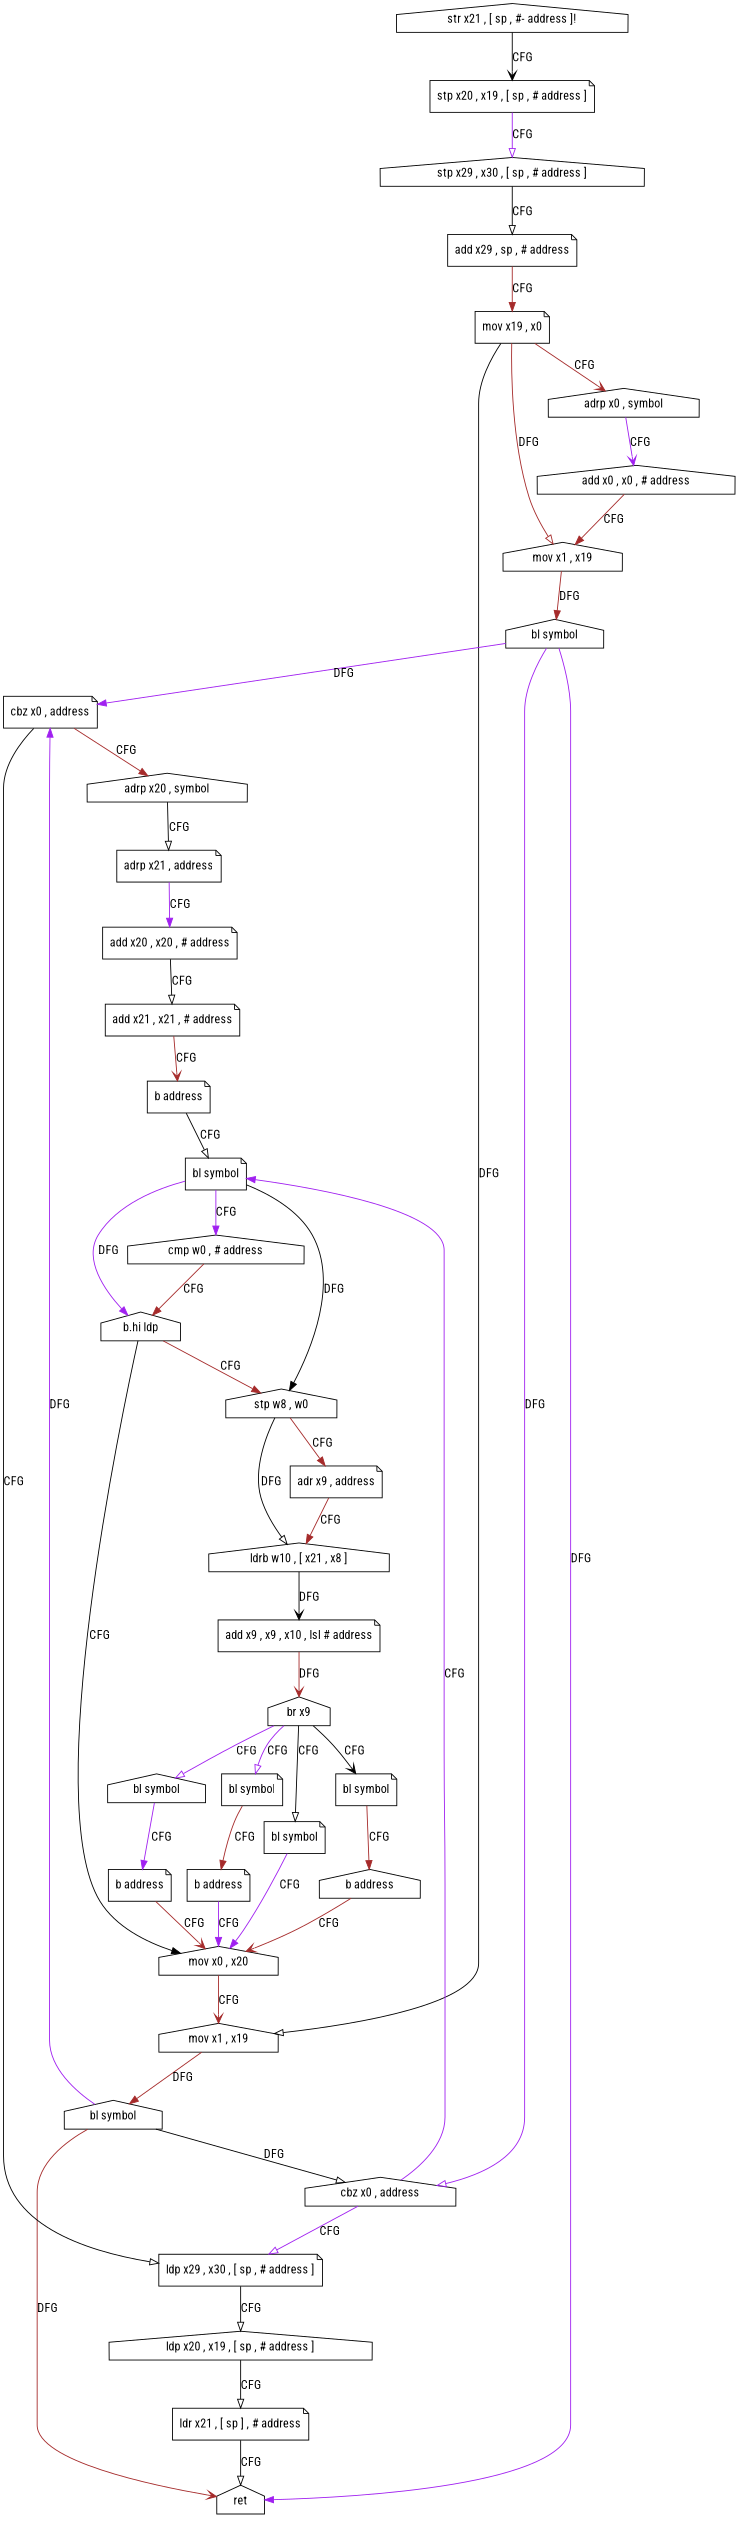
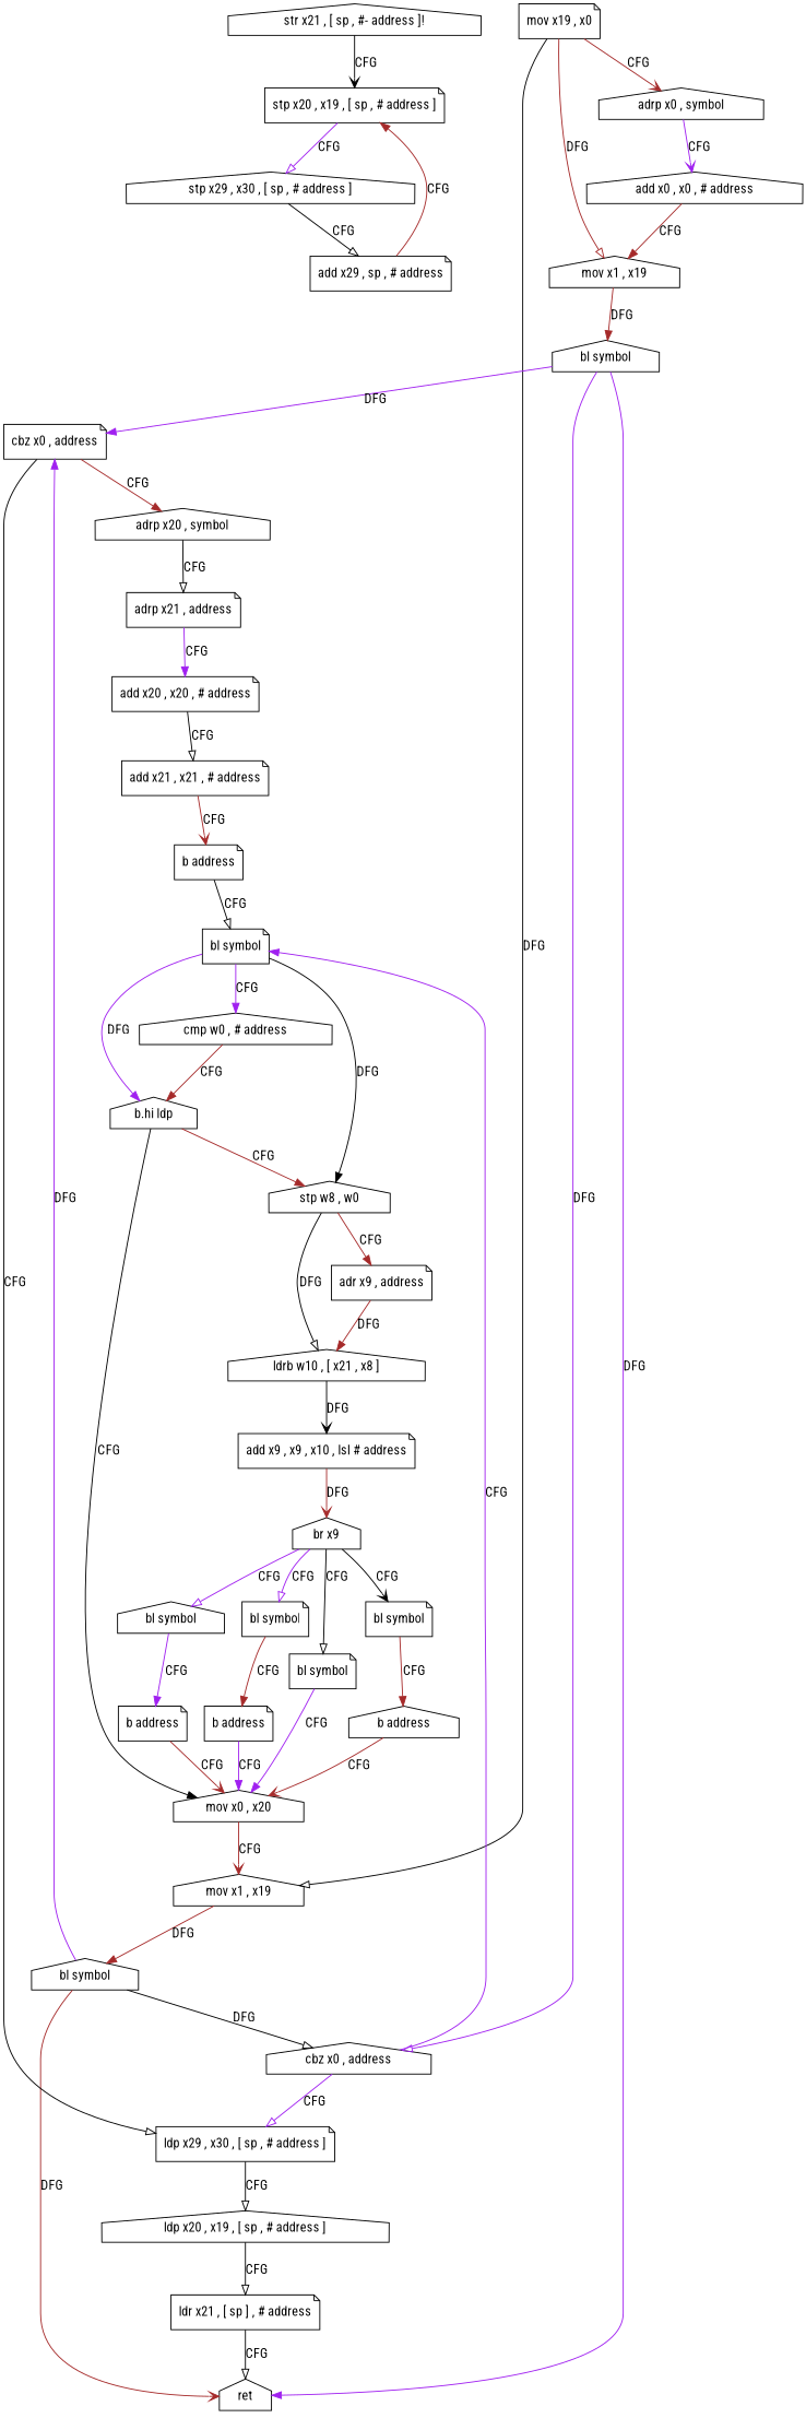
  digraph {
    fontname="Roboto Condensed"
    node [fontname="Roboto Condensed" shape=house]
    edge [arrowhead=normal color=brown fontname="Roboto Condensed"]
    n1 [label="str x21 , [ sp , #- address ]!"]
    n2 [label="stp x20 , x19 , [ sp , # address ]" shape=note]
    n3 [label="stp x29 , x30 , [ sp , # address ]"]
    n4 [label="add x29 , sp , # address" shape=note]
    n5 [label="mov x19 , x0" shape=note]
    n6 [label="adrp x0 , symbol"]
    n7 [label="mov x1 , x19"]
    n8 [label="mov x1 , x19"]
    n9 [label="add x0 , x0 , # address"]
    n10 [label="bl symbol"]
    n11 [label="bl symbol"]
    n12 [label="cbz x0 , address" shape=note]
    n13 [label=ret]
    n14 [label="cbz x0 , address"]
    n15 [label="ldp x29 , x30 , [ sp , # address ]" shape=note]
    n16 [label="adrp x20 , symbol"]
    n17 [label="bl symbol" shape=note]
    n18 [label="ldp x20 , x19 , [ sp , # address ]"]
    n19 [label="adrp x21 , address" shape=note]
    n20 [label="ldr x21 , [ sp ] , # address" shape=note]
    n21 [label="add x20 , x20 , # address" shape=note]
    n22 [label="add x21 , x21 , # address" shape=note]
    n23 [label="b address" shape=note]
    n24 [label="cmp w0 , # address"]
    n25 [label="b.hi ldp"]
    n26 [label="stp w8 , w0"]
    n27 [label="mov x0 , x20"]
    n28 [label="adr x9 , address" shape=note]
    n29 [label="ldrb w10 , [ x21 , x8 ]"]
    n30 [label="add x9 , x9 , x10 , lsl # address" shape=note]
    n31 [label="br x9"]
    n32 [label="bl symbol" shape=note]
    n33 [label="bl symbol" shape=note]
    n34 [label="bl symbol"]
    n35 [label="bl symbol" shape=note]
    n36 [label="b address"]
    n37 [label="b address" shape=note]
    n38 [label="b address" shape=note]
    n1 -> n2 [arrowhead=vee color=black label=CFG]
    n2 -> n3 [arrowhead=onormal color=purple label=CFG]
    n3 -> n4 [arrowhead=onormal color=black label=CFG]
-   n4 -> n5 [label=CFG]
+   n4 -> n2 [label=CFG]
    n5 -> n6 [arrowhead=vee label=CFG]
    n5 -> n7 [arrowhead=onormal label=DFG]
    n5 -> n8 [arrowhead=onormal color=black label=DFG]
    n6 -> n9 [arrowhead=vee color=purple label=CFG]
    n7 -> n10 [label=DFG]
    n8 -> n11 [label=DFG]
    n9 -> n7 [label=CFG]
    n10 -> n12 [color=purple label=DFG]
    n10 -> n13 [color=purple label=DFG]
    n10 -> n14 [arrowhead=onormal color=purple label=DFG]
    n11 -> n12 [color=purple label=DFG]
    n11 -> n13 [arrowhead=vee label=DFG]
    n11 -> n14 [arrowhead=onormal color=black label=DFG]
    n12 -> n15 [arrowhead=onormal color=black label=CFG]
    n12 -> n16 [label=CFG]
    n14 -> n15 [arrowhead=onormal color=purple label=CFG]
    n14 -> n17 [color=purple label=CFG]
    n15 -> n18 [arrowhead=onormal color=black label=CFG]
    n16 -> n19 [arrowhead=onormal color=black label=CFG]
    n17 -> n24 [color=purple label=CFG]
    n17 -> n25 [color=purple label=DFG]
    n17 -> n26 [color=black label=DFG]
    n18 -> n20 [arrowhead=onormal color=black label=CFG]
    n19 -> n21 [color=purple label=CFG]
    n20 -> n13 [arrowhead=onormal color=black label=CFG]
    n21 -> n22 [arrowhead=onormal color=black label=CFG]
    n22 -> n23 [arrowhead=vee label=CFG]
    n23 -> n17 [arrowhead=onormal color=black label=CFG]
    n24 -> n25 [label=CFG]
    n25 -> n26 [label=CFG]
    n25 -> n27 [color=black label=CFG]
    n26 -> n28 [label=CFG]
    n26 -> n29 [arrowhead=onormal color=black label=DFG]
    n27 -> n8 [arrowhead=vee label=CFG]
-   n28 -> n29 [label=CFG]
+   n28 -> n29 [label=DFG]
    n29 -> n30 [arrowhead=vee color=black label=DFG]
    n30 -> n31 [arrowhead=vee label=DFG]
    n31 -> n32 [arrowhead=onormal color=black label=CFG]
    n31 -> n33 [arrowhead=vee color=black label=CFG]
    n31 -> n34 [arrowhead=onormal color=purple label=CFG]
    n31 -> n35 [arrowhead=onormal color=purple label=CFG]
    n32 -> n27 [color=purple label=CFG]
    n33 -> n36 [label=CFG]
    n34 -> n37 [color=purple label=CFG]
    n35 -> n38 [label=CFG]
    n36 -> n27 [arrowhead=vee label=CFG]
    n37 -> n27 [arrowhead=vee label=CFG]
    n38 -> n27 [color=purple label=CFG]
  }
